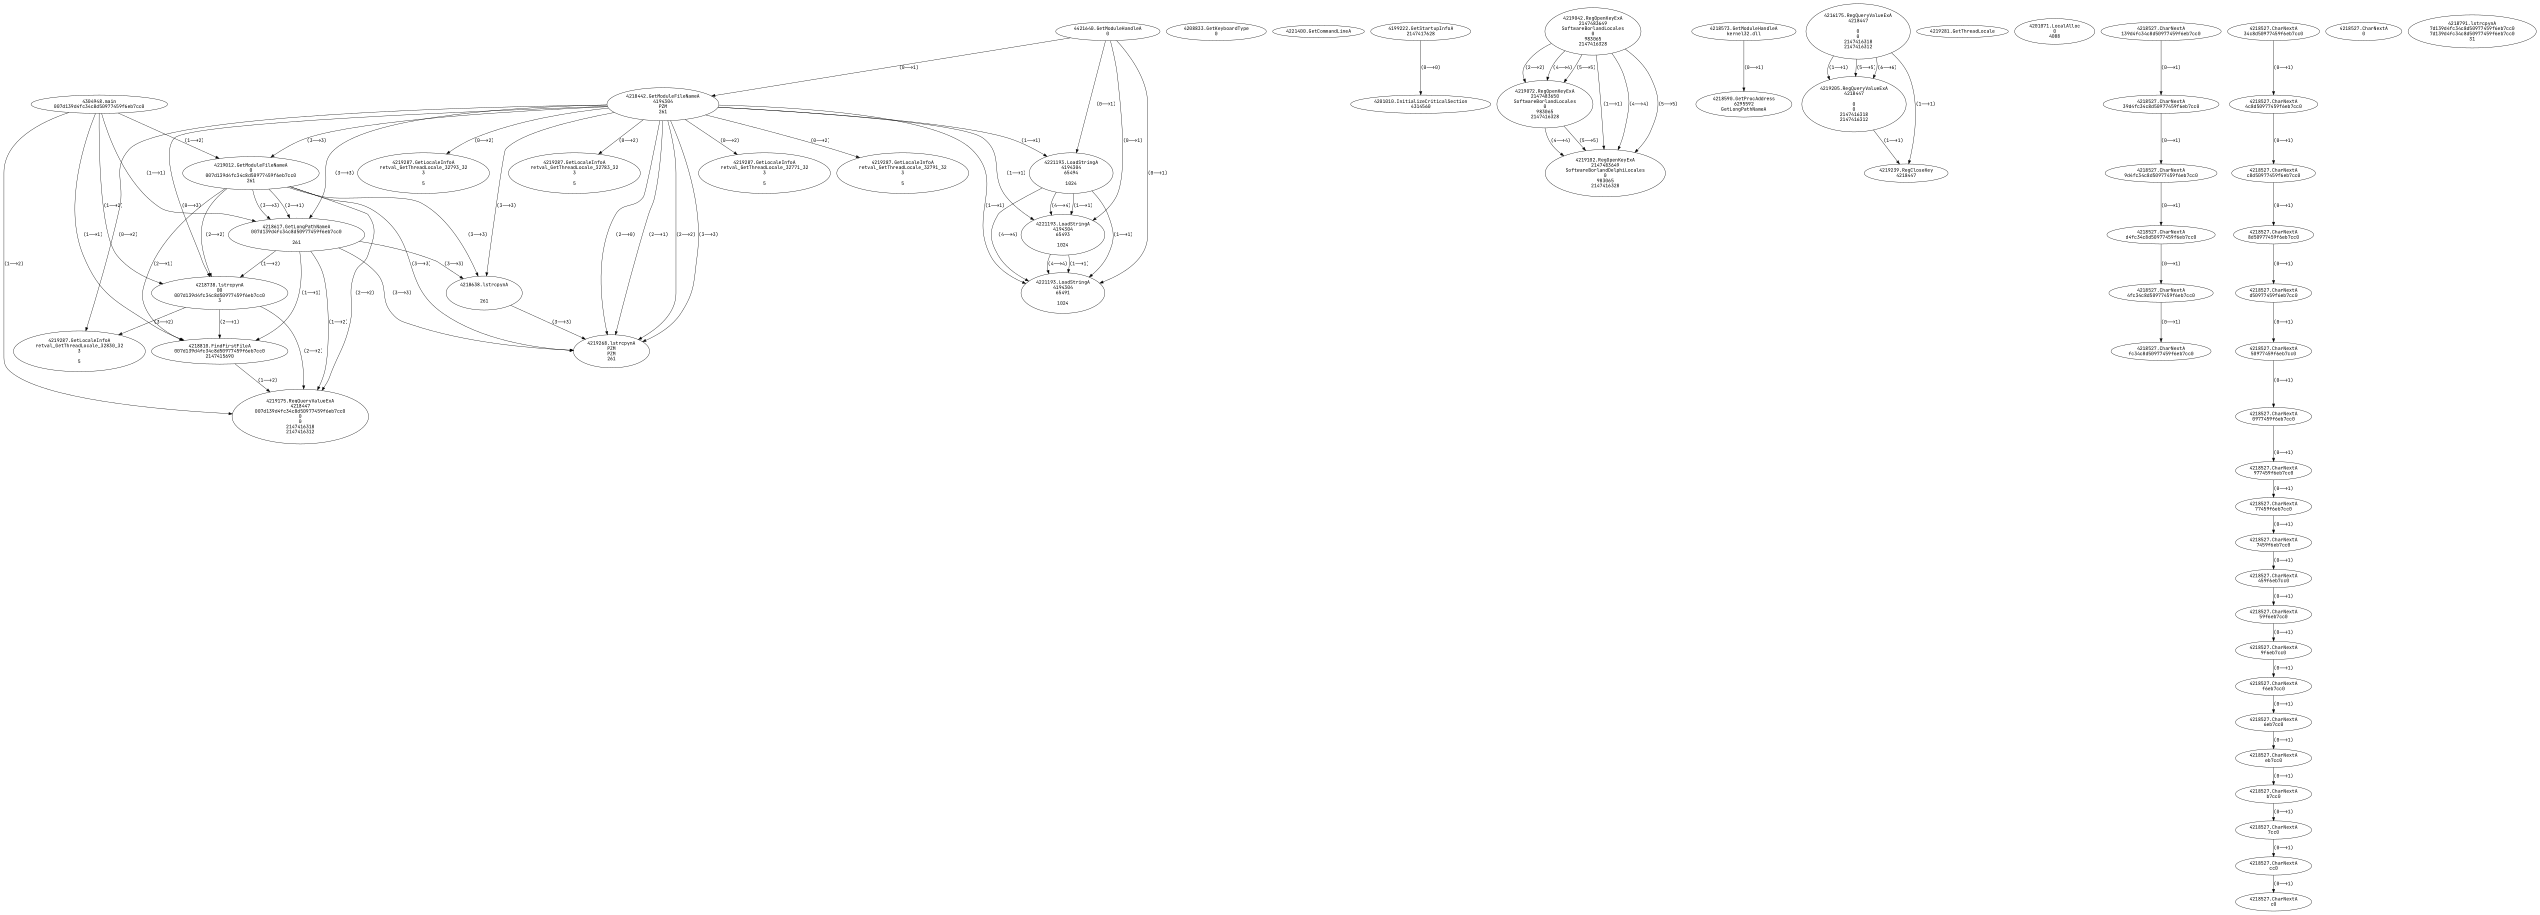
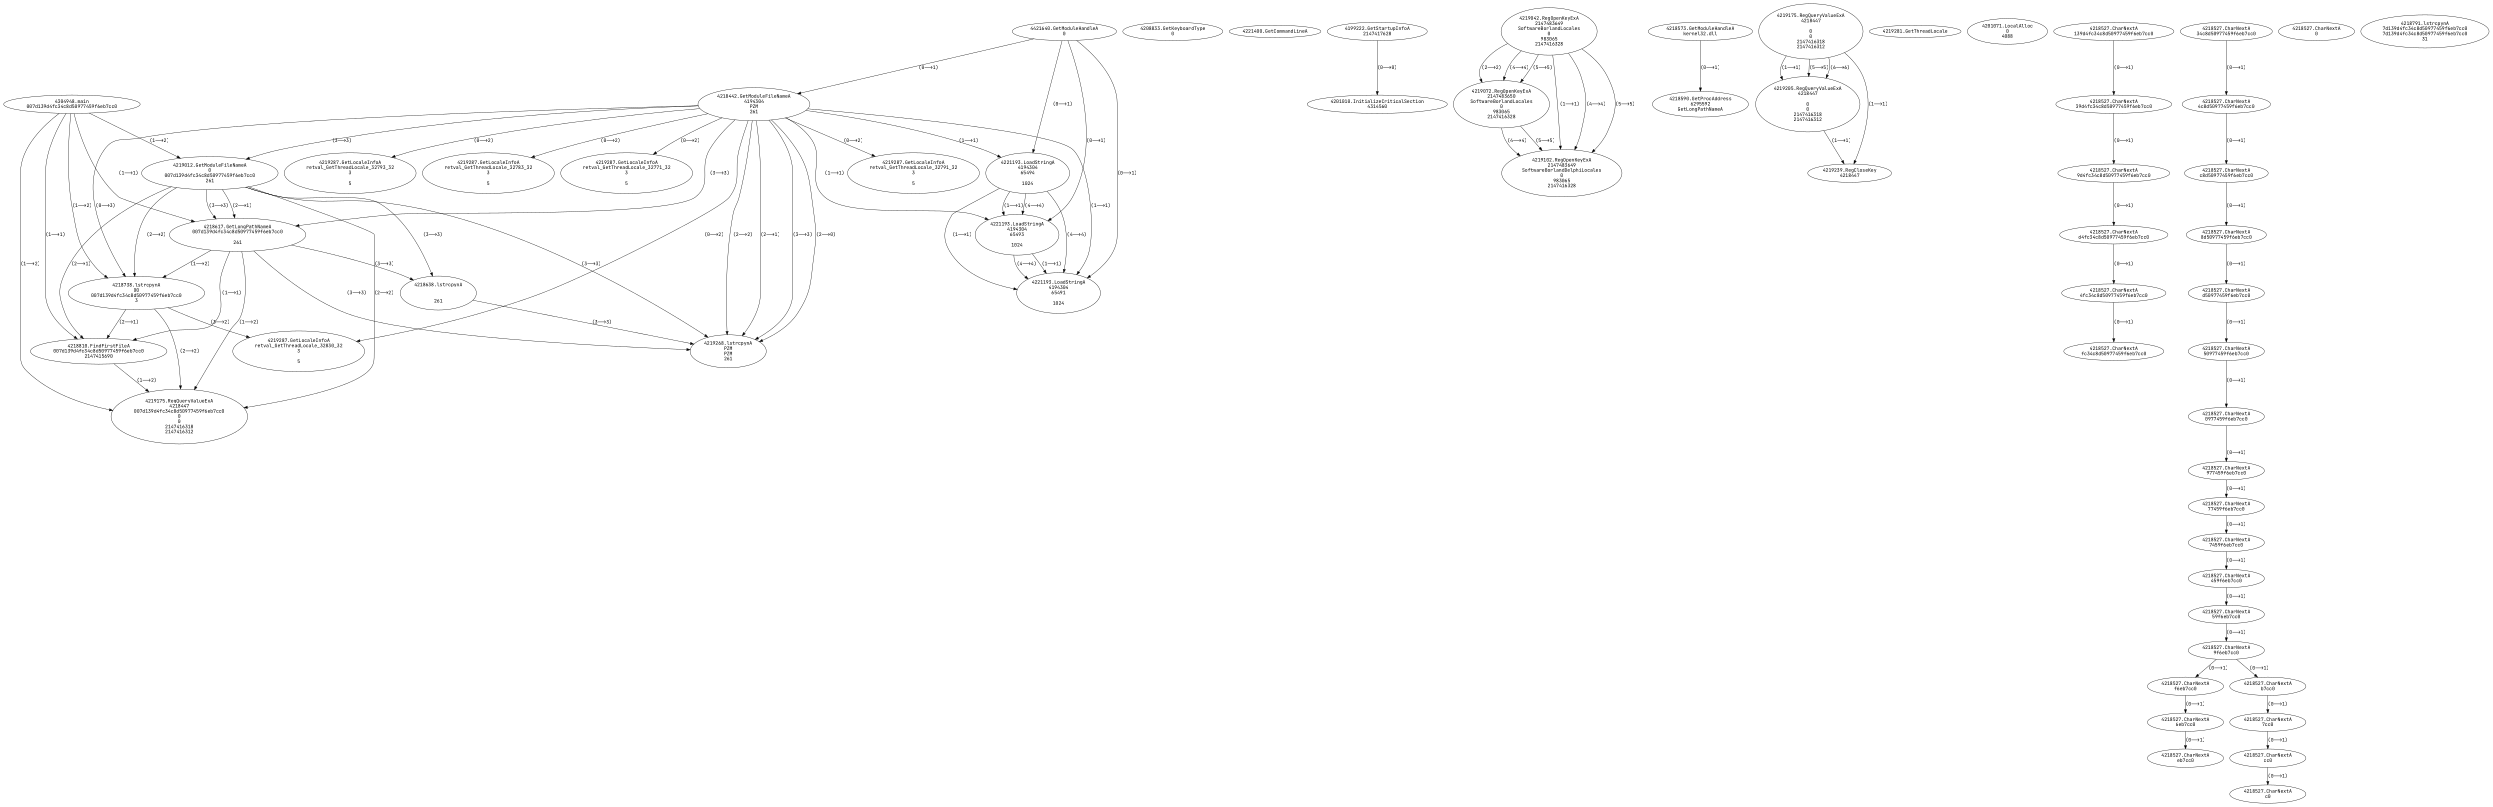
  digraph {
    fontname="JetBrains Mono"
    node [fontname="JetBrains Mono"]
    edge [fontname="JetBrains Mono"]
    n1 [label="4304948.main\n007d139d4fc34c8d50977459f6eb7cc0"]
    n2 [label="4219012.GetModuleFileNameA\n0\n007d139d4fc34c8d50977459f6eb7cc0\n261"]
    n3 [label="4218617.GetLongPathNameA\n007d139d4fc34c8d50977459f6eb7cc0\n\n261"]
    n4 [label="4218738.lstrcpynA\n00\n007d139d4fc34c8d50977459f6eb7cc0\n3"]
    n5 [label="4218810.FindFirstFileA\n007d139d4fc34c8d50977459f6eb7cc0\n2147415690"]
    n6 [label="4219175.RegQueryValueExA\n4218447\n007d139d4fc34c8d50977459f6eb7cc0\n0\n0\n2147416318\n2147416312"]
    n7 [label="4218638.lstrcpynA\n\n\n261"]
    n8 [label="4219268.lstrcpynA\nPZM\nPZM\n261"]
    n9 [label="4219287.GetLocaleInfoA\nretval_GetThreadLocale_32830_32\n3\n\n5"]
    n10 [label="4421640.GetModuleHandleA\n0"]
    n11 [label="4218442.GetModuleFileNameA\n4194304\nPZM\n261"]
    n12 [label="4221193.LoadStringA\n4194304\n65494\n\n1024"]
    n13 [label="4221193.LoadStringA\n4194304\n65493\n\n1024"]
    n14 [label="4221193.LoadStringA\n4194304\n65491\n\n1024"]
    n15 [label="4219287.GetLocaleInfoA\nretval_GetThreadLocale_32793_32\n3\n\n5"]
    n16 [label="4219287.GetLocaleInfoA\nretval_GetThreadLocale_32783_32\n3\n\n5"]
    n17 [label="4219287.GetLocaleInfoA\nretval_GetThreadLocale_32771_32\n3\n\n5"]
    n18 [label="4219287.GetLocaleInfoA\nretval_GetThreadLocale_32791_32\n3\n\n5"]
    n19 [label="4208833.GetKeyboardType\n0"]
    n20 [label="4221400.GetCommandLineA\n"]
    n21 [label="4199222.GetStartupInfoA\n2147417628"]
    n22 [label="4201010.InitializeCriticalSection\n4314560"]
    n23 [label="4219042.RegOpenKeyExA\n2147483649\nSoftware\Borland\Locales\n0\n983065\n2147416328"]
    n24 [label="4219072.RegOpenKeyExA\n2147483650\nSoftware\Borland\Locales\n0\n983065\n2147416328"]
    n25 [label="4219102.RegOpenKeyExA\n2147483649\nSoftware\Borland\Delphi\Locales\n0\n983065\n2147416328"]
    n26 [label="4218573.GetModuleHandleA\nkernel32.dll"]
    n27 [label="4218590.GetProcAddress\n6295592\nGetLongPathNameA"]
-   n28 [label="4216175.RegQueryValueExA\n4218447\n\n0\n0\n2147416318\n2147416312"]
+   n28 [label="4219175.RegQueryValueExA\n4218447\n\n0\n0\n2147416318\n2147416312"]
    n29 [label="4219205.RegQueryValueExA\n4218447\n\n0\n0\n2147416318\n2147416312"]
    n30 [label="4219239.RegCloseKey\n4218447"]
    n31 [label="4219281.GetThreadLocale\n"]
    n32 [label="4201071.LocalAlloc\n0\n4088"]
    n33 [label="4218527.CharNextA\n139d4fc34c8d50977459f6eb7cc0"]
    n34 [label="4218527.CharNextA\n39d4fc34c8d50977459f6eb7cc0"]
    n35 [label="4218527.CharNextA\n9d4fc34c8d50977459f6eb7cc0"]
    n36 [label="4218527.CharNextA\nd4fc34c8d50977459f6eb7cc0"]
    n37 [label="4218527.CharNextA\n4fc34c8d50977459f6eb7cc0"]
    n38 [label="4218527.CharNextA\nfc34c8d50977459f6eb7cc0"]
    n39 [label="4218527.CharNextA\n34c8d50977459f6eb7cc0"]
    n40 [label="4218527.CharNextA\n4c8d50977459f6eb7cc0"]
    n41 [label="4218527.CharNextA\nc8d50977459f6eb7cc0"]
    n42 [label="4218527.CharNextA\n8d50977459f6eb7cc0"]
    n43 [label="4218527.CharNextA\nd50977459f6eb7cc0"]
    n44 [label="4218527.CharNextA\n50977459f6eb7cc0"]
    n45 [label="4218527.CharNextA\n0977459f6eb7cc0"]
    n46 [label="4218527.CharNextA\n977459f6eb7cc0"]
    n47 [label="4218527.CharNextA\n77459f6eb7cc0"]
    n48 [label="4218527.CharNextA\n7459f6eb7cc0"]
    n49 [label="4218527.CharNextA\n459f6eb7cc0"]
    n50 [label="4218527.CharNextA\n59f6eb7cc0"]
    n51 [label="4218527.CharNextA\n9f6eb7cc0"]
    n52 [label="4218527.CharNextA\nf6eb7cc0"]
    n53 [label="4218527.CharNextA\n6eb7cc0"]
    n54 [label="4218527.CharNextA\neb7cc0"]
    n55 [label="4218527.CharNextA\nb7cc0"]
    n56 [label="4218527.CharNextA\n7cc0"]
    n57 [label="4218527.CharNextA\ncc0"]
    n58 [label="4218527.CharNextA\nc0"]
    n59 [label="4218527.CharNextA\n0"]
    n60 [label="4218791.lstrcpynA\n7d139d4fc34c8d50977459f6eb7cc0\n7d139d4fc34c8d50977459f6eb7cc0\n31"]
    n1 -> n2 [label="(1-->2)"]
    n1 -> n3 [label="(1-->1)"]
    n1 -> n4 [label="(1-->2)"]
    n1 -> n5 [label="(1-->1)"]
    n1 -> n6 [label="(1-->2)"]
    n2 -> n3 [label="(2-->1)"]
    n2 -> n3 [label="(3-->3)"]
    n2 -> n4 [label="(2-->2)"]
    n2 -> n5 [label="(2-->1)"]
    n2 -> n6 [label="(2-->2)"]
    n2 -> n7 [label="(3-->3)"]
    n2 -> n8 [label="(3-->3)"]
    n3 -> n4 [label="(1-->2)"]
    n3 -> n5 [label="(1-->1)"]
    n3 -> n6 [label="(1-->2)"]
    n3 -> n7 [label="(3-->3)"]
    n3 -> n8 [label="(3-->3)"]
    n4 -> n5 [label="(2-->1)"]
    n4 -> n6 [label="(2-->2)"]
    n4 -> n9 [label="(3-->2)"]
    n5 -> n6 [label="(1-->2)"]
    n7 -> n8 [label="(3-->3)"]
    n10 -> n11 [label="(0-->1)"]
    n10 -> n12 [label="(0-->1)"]
    n10 -> n13 [label="(0-->1)"]
    n10 -> n14 [label="(0-->1)"]
    n11 -> n2 [label="(3-->3)"]
    n11 -> n3 [label="(3-->3)"]
    n11 -> n4 [label="(0-->3)"]
-   n11 -> n7 [label="(3-->3)"]
    n11 -> n8 [label="(2-->1)"]
    n11 -> n8 [label="(2-->2)"]
    n11 -> n8 [label="(3-->3)"]
    n11 -> n8 [label="(2-->0)"]
    n11 -> n9 [label="(0-->2)"]
    n11 -> n12 [label="(1-->1)"]
    n11 -> n13 [label="(1-->1)"]
    n11 -> n14 [label="(1-->1)"]
    n11 -> n15 [label="(0-->2)"]
    n11 -> n16 [label="(0-->2)"]
    n11 -> n17 [label="(0-->2)"]
    n11 -> n18 [label="(0-->2)"]
    n12 -> n13 [label="(1-->1)"]
    n12 -> n13 [label="(4-->4)"]
    n12 -> n14 [label="(1-->1)"]
    n12 -> n14 [label="(4-->4)"]
    n13 -> n14 [label="(1-->1)"]
    n13 -> n14 [label="(4-->4)"]
    n21 -> n22 [label="(0-->0)"]
    n23 -> n24 [label="(2-->2)"]
    n23 -> n24 [label="(4-->4)"]
    n23 -> n24 [label="(5-->5)"]
    n23 -> n25 [label="(1-->1)"]
    n23 -> n25 [label="(4-->4)"]
    n23 -> n25 [label="(5-->5)"]
    n24 -> n25 [label="(4-->4)"]
    n24 -> n25 [label="(5-->5)"]
    n26 -> n27 [label="(0-->1)"]
    n28 -> n29 [label="(1-->1)"]
    n28 -> n29 [label="(5-->5)"]
    n28 -> n29 [label="(6-->6)"]
    n28 -> n30 [label="(1-->1)"]
    n29 -> n30 [label="(1-->1)"]
    n33 -> n34 [label="(0-->1)"]
    n34 -> n35 [label="(0-->1)"]
    n35 -> n36 [label="(0-->1)"]
    n36 -> n37 [label="(0-->1)"]
    n37 -> n38 [label="(0-->1)"]
    n39 -> n40 [label="(0-->1)"]
    n40 -> n41 [label="(0-->1)"]
    n41 -> n42 [label="(0-->1)"]
    n42 -> n43 [label="(0-->1)"]
    n43 -> n44 [label="(0-->1)"]
    n44 -> n45 [label="(0-->1)"]
    n45 -> n46 [label="(0-->1)"]
    n46 -> n47 [label="(0-->1)"]
    n47 -> n48 [label="(0-->1)"]
    n48 -> n49 [label="(0-->1)"]
    n49 -> n50 [label="(0-->1)"]
    n50 -> n51 [label="(0-->1)"]
    n51 -> n52 [label="(0-->1)"]
    n52 -> n53 [label="(0-->1)"]
    n53 -> n54 [label="(0-->1)"]
-   n54 -> n55 [label="(0-->1)"]
+   n51 -> n55 [label="(0-->1)"]
    n55 -> n56 [label="(0-->1)"]
    n56 -> n57 [label="(0-->1)"]
    n57 -> n58 [label="(0-->1)"]
  }
